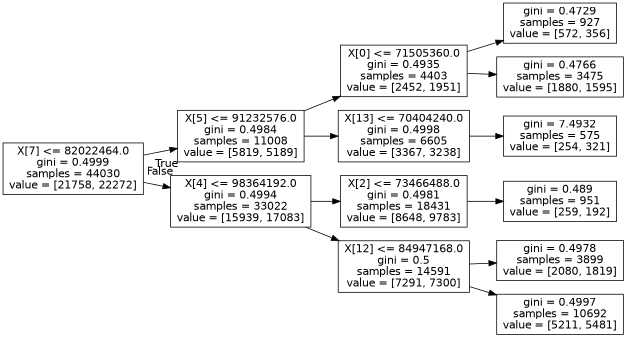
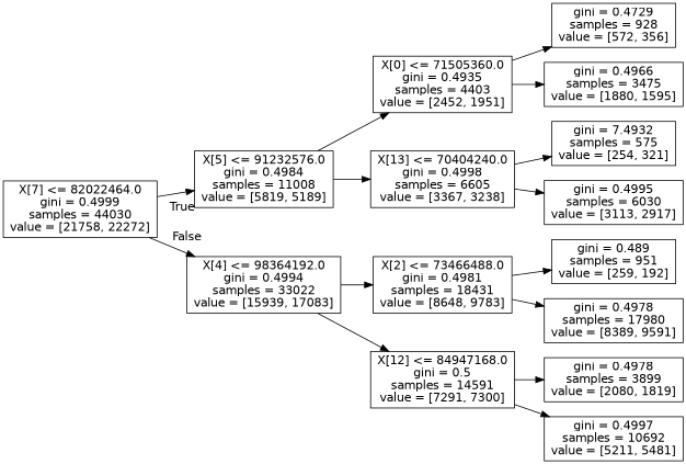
  digraph {
    fontname="DejaVu Sans"
    rankdir=LR
    node [fontname="DejaVu Sans" shape=box]
    edge [fontname="DejaVu Sans"]
    n1 [label="X[7] <= 82022464.0\ngini = 0.4999\nsamples = 44030\nvalue = [21758, 22272]"]
    n2 [label="X[5] <= 91232576.0\ngini = 0.4984\nsamples = 11008\nvalue = [5819, 5189]"]
    n3 [label="X[4] <= 98364192.0\ngini = 0.4994\nsamples = 33022\nvalue = [15939, 17083]"]
    n4 [label="X[0] <= 71505360.0\ngini = 0.4935\nsamples = 4403\nvalue = [2452, 1951]"]
    n5 [label="X[13] <= 70404240.0\ngini = 0.4998\nsamples = 6605\nvalue = [3367, 3238]"]
    n6 [label="X[2] <= 73466488.0\ngini = 0.4981\nsamples = 18431\nvalue = [8648, 9783]"]
    n7 [label="X[12] <= 84947168.0\ngini = 0.5\nsamples = 14591\nvalue = [7291, 7300]"]
-   n8 [label="gini = 0.4729\nsamples = 927\nvalue = [572, 356]"]
-   n9 [label="gini = 0.4766\nsamples = 3475\nvalue = [1880, 1595]"]
+   n8 [label="gini = 0.4729\nsamples = 928\nvalue = [572, 356]"]
+   n9 [label="gini = 0.4966\nsamples = 3475\nvalue = [1880, 1595]"]
    n10 [label="gini = 7.4932\nsamples = 575\nvalue = [254, 321]"]
+   n11 [label="gini = 0.4995\nsamples = 6030\nvalue = [3113, 2917]"]
    n12 [label="gini = 0.489\nsamples = 951\nvalue = [259, 192]"]
+   n13 [label="gini = 0.4978\nsamples = 17980\nvalue = [8389, 9591]"]
    n14 [label="gini = 0.4978\nsamples = 3899\nvalue = [2080, 1819]"]
    n15 [label="gini = 0.4997\nsamples = 10692\nvalue = [5211, 5481]"]
    n1 -> n2 [headlabel=True labelangle=45 labeldistance=2.5]
    n1 -> n3 [headlabel=False labelangle=-45 labeldistance=2.5]
    n2 -> n4
    n2 -> n5
    n3 -> n6
    n3 -> n7
    n4 -> n8
    n4 -> n9
    n5 -> n10
+   n5 -> n11
    n6 -> n12
+   n6 -> n13
    n7 -> n14
    n7 -> n15
  }
